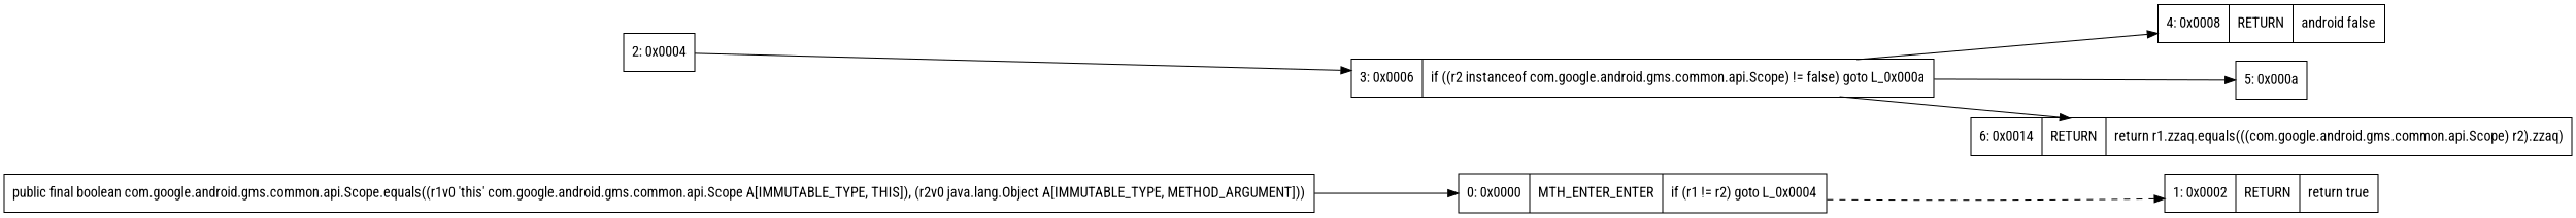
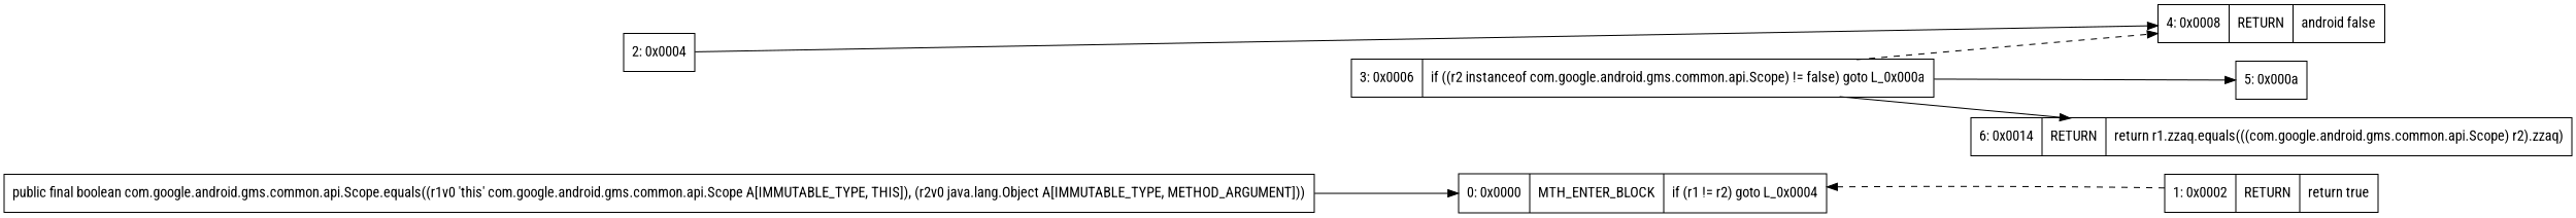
  digraph {
    fontname="Roboto Condensed"
    rankdir=LR
    node [fontname="Roboto Condensed" shape=record]
    edge [fontname="Roboto Condensed"]
-   n1 [label="{0\:\ 0x0000|MTH_ENTER_ENTER\l|if (r1 != r2) goto L_0x0004\l}"]
+   n1 [label="{0\:\ 0x0000|MTH_ENTER_BLOCK\l|if (r1 != r2) goto L_0x0004\l}"]
    n2 [label="{1\:\ 0x0002|RETURN\l|return true\l}"]
    n3 [label="{2\:\ 0x0004}"]
    n4 [label="{3\:\ 0x0006|if ((r2 instanceof com.google.android.gms.common.api.Scope) != false) goto L_0x000a\l}"]
    n5 [label="{4\:\ 0x0008|RETURN\l|android false\l}"]
    n6 [label="{5\:\ 0x000a}"]
    n7 [label="{6\:\ 0x0014|RETURN\l|return r1.zzaq.equals(((com.google.android.gms.common.api.Scope) r2).zzaq)\l}"]
    n8 [label="{public final boolean com.google.android.gms.common.api.Scope.equals((r1v0 'this' com.google.android.gms.common.api.Scope A[IMMUTABLE_TYPE, THIS]), (r2v0 java.lang.Object A[IMMUTABLE_TYPE, METHOD_ARGUMENT])) }"]
-   n1 -> n2 [style=dashed]
-   n3 -> n4
-   n4 -> n5 [style=solid]
+   n2 -> n1 [style=dashed]
+   n3 -> n5
+   n4 -> n5 [style=dashed]
    n4 -> n6
    n4 -> n7
    n8 -> n1
  }
